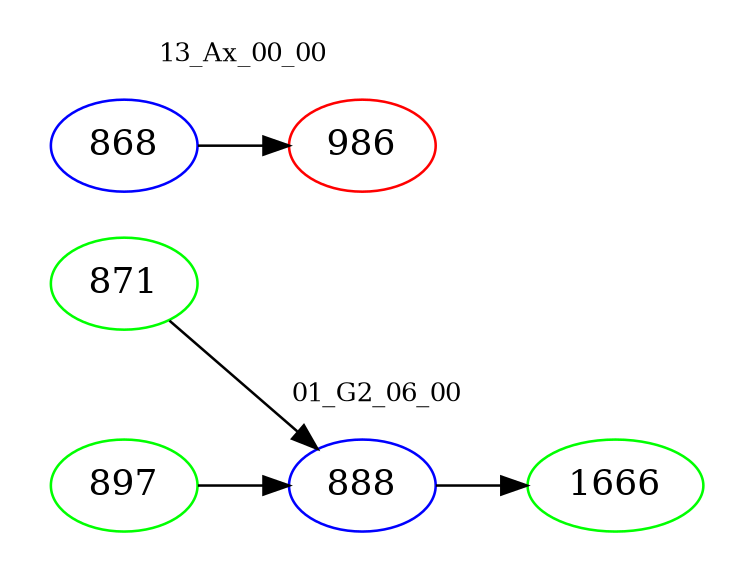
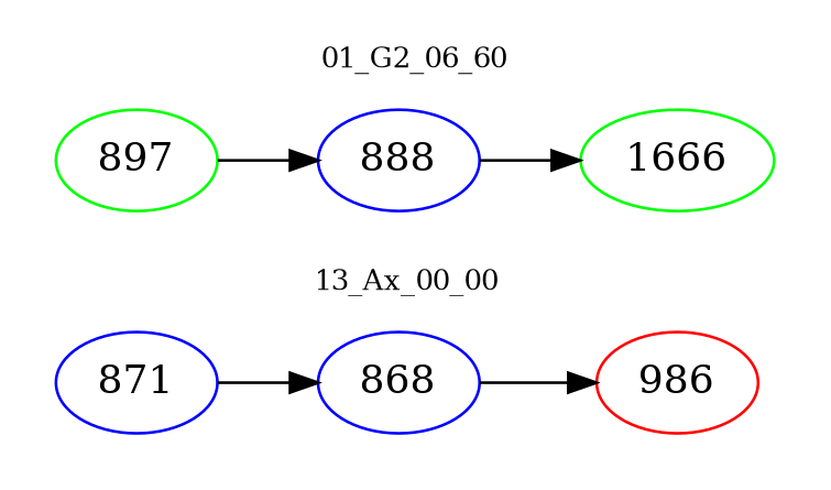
  digraph {
    rankdir=LR
    node [color=green]
    edge [color=black]
-   n1 [label=871]
+   n1 [color=blue label=871]
    n2 [color=blue label=868]
    n3 [color=red label=986]
    n4 [label=897]
    n5 [color=blue label=888]
    n6 [label=1666]
    subgraph cluster_1 {
      color=white
      fontsize=10
      label="13_Ax_00_00"
      n1
      n2
      n3
    }
    subgraph cluster_2 {
      color=white
      fontsize=10
-     label="01_G2_06_00"
+     label="01_G2_06_60"
      n4
      n5
      n6
    }
-   n1 -> n5
+   n1 -> n2
    n2 -> n3
    n4 -> n5
    n5 -> n6
  }
